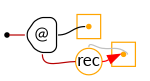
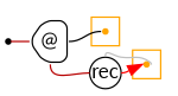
  digraph {
    labeldistance=0
    nodesep=.175
    rankdir=LR
    ranksep=.175
    fontname=Lato
    node [color=orange fixedsize=true orientation=90 shape=point fontname=Lato]
    edge [arrowhead=none arrowtail=none color="#b70000" headport=w tailport=e fontname=Lato]
    ndcluster_nd4
    ndcluster_nd60
    nd1 [color="" orientation=""]
    n4 [color="#000000" height=.4 label="@" shape=house style=rounded width=.4]
-   n5 [height=.3 label=rec shape=circle style=rounded width=.3 orientation=""]
+   n5 [color="#000000" height=.3 label=rec shape=circle style=rounded width=.3 orientation=""]
    subgraph cluster_1 {
      color=orange
      style=fill
      ndcluster_nd4
    }
    subgraph cluster_2 {
      color=orange
      style=fill
      ndcluster_nd60
    }
    nd1 -> n4
    n4 -> ndcluster_nd4 [color=""]
    n4 -> n5 [tailport=s]
    n5 -> ndcluster_nd60 [color=grey dir=back headport=e tailport=n]
    n5 -> ndcluster_nd60 [arrowhead=normal color=red]
  }
